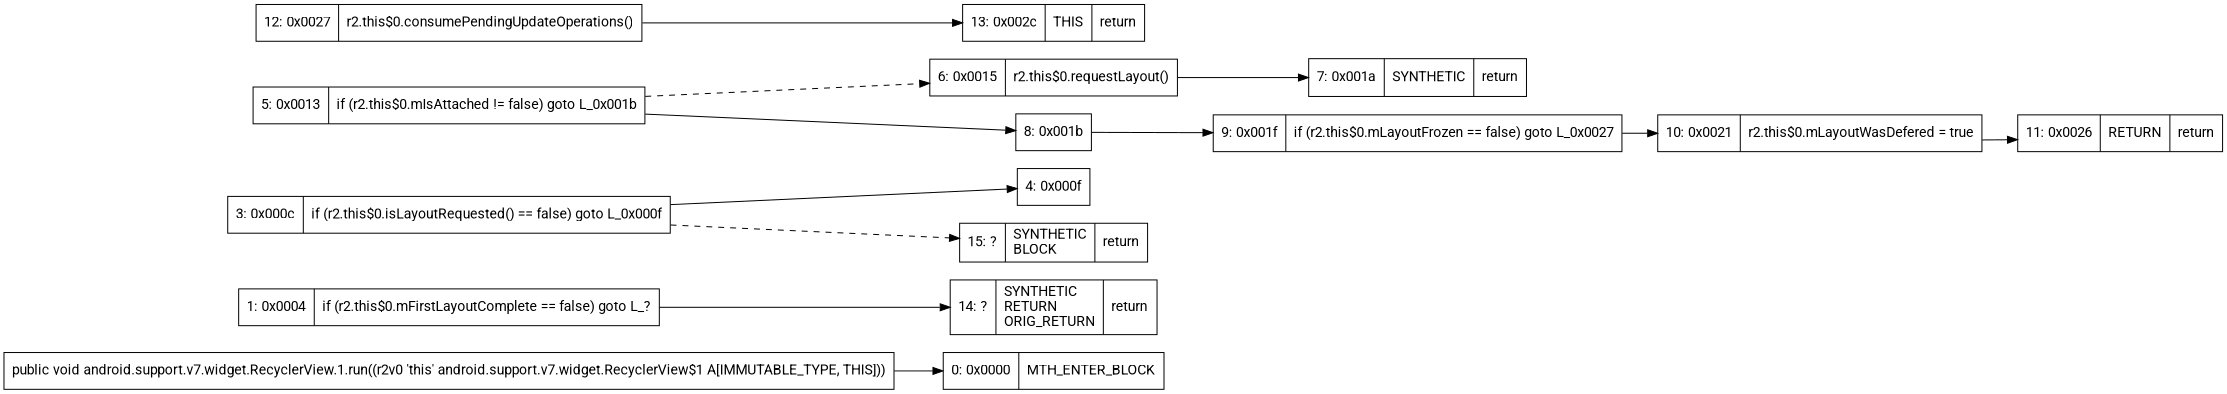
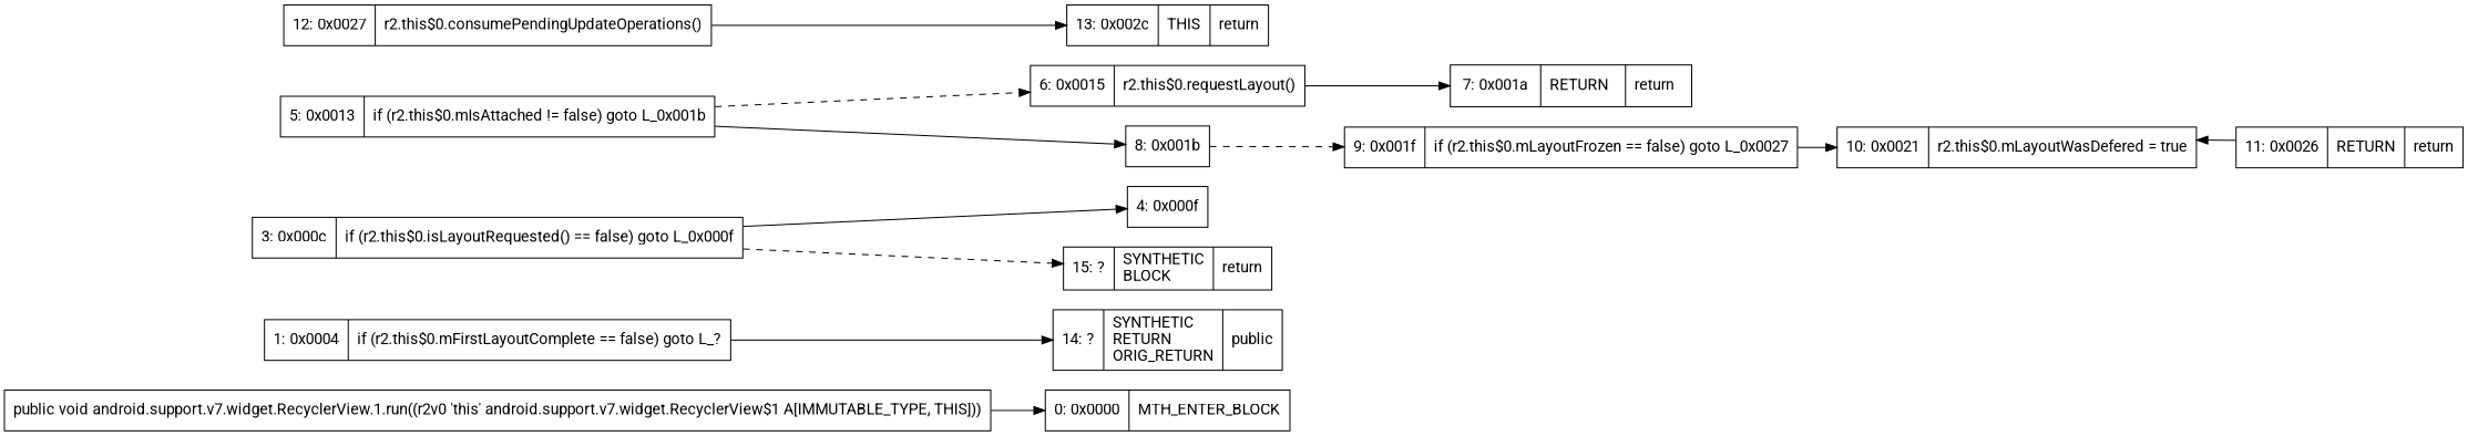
  digraph {
    fontname=Roboto
    rankdir=LR
    node [fontname=Roboto shape=record]
    edge [fontname=Roboto]
    n1 [label="{0\:\ 0x0000|MTH_ENTER_BLOCK\l}"]
    n2 [label="{1\:\ 0x0004|if (r2.this$0.mFirstLayoutComplete == false) goto L_?\l}"]
-   n3 [label="{14\:\ ?|SYNTHETIC\lRETURN\lORIG_RETURN\l|return\l}"]
+   n3 [label="{14\:\ ?|SYNTHETIC\lRETURN\lORIG_RETURN\l|public\l}"]
    n4 [label="{3\:\ 0x000c|if (r2.this$0.isLayoutRequested() == false) goto L_0x000f\l}"]
    n5 [label="{4\:\ 0x000f}"]
    n6 [label="{15\:\ ?|SYNTHETIC\lBLOCK\l|return\l}"]
    n7 [label="{5\:\ 0x0013|if (r2.this$0.mIsAttached != false) goto L_0x001b\l}"]
    n8 [label="{6\:\ 0x0015|r2.this$0.requestLayout()\l}"]
    n9 [label="{8\:\ 0x001b}"]
-   n10 [label="{7\:\ 0x001a|SYNTHETIC\l|return\l}"]
+   n10 [label="{7\:\ 0x001a|RETURN\l|return\l}"]
    n11 [label="{9\:\ 0x001f|if (r2.this$0.mLayoutFrozen == false) goto L_0x0027\l}"]
    n12 [label="{10\:\ 0x0021|r2.this$0.mLayoutWasDefered = true\l}"]
    n13 [label="{11\:\ 0x0026|RETURN\l|return\l}"]
    n14 [label="{12\:\ 0x0027|r2.this$0.consumePendingUpdateOperations()\l}"]
    n15 [label="{13\:\ 0x002c|THIS\l|return\l}"]
    n16 [label="{public void android.support.v7.widget.RecyclerView.1.run((r2v0 'this' android.support.v7.widget.RecyclerView$1 A[IMMUTABLE_TYPE, THIS])) }"]
    n2 -> n3
    n4 -> n5
    n4 -> n6 [style=dashed]
    n7 -> n8 [style=dashed]
    n7 -> n9
    n8 -> n10
-   n9 -> n11
+   n9 -> n11 [style=dashed]
    n11 -> n12 [style=solid]
-   n12 -> n13
+   n13 -> n12
    n14 -> n15
    n16 -> n1
  }
